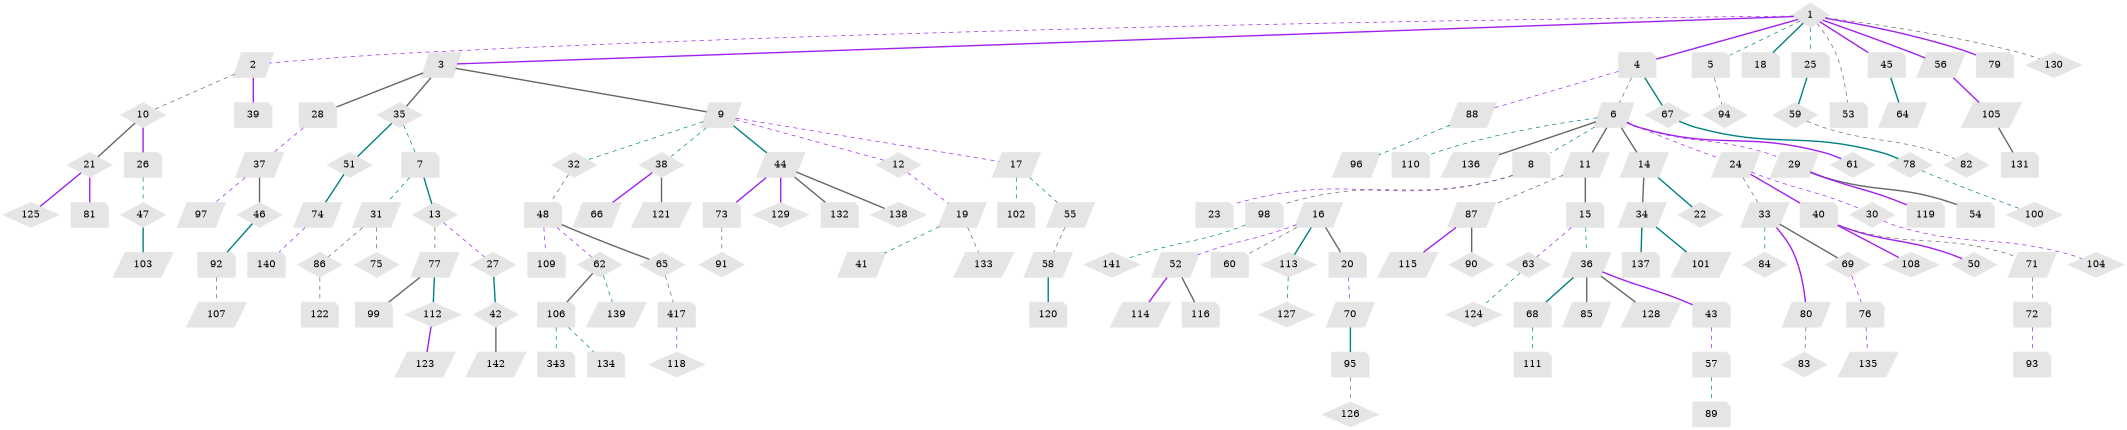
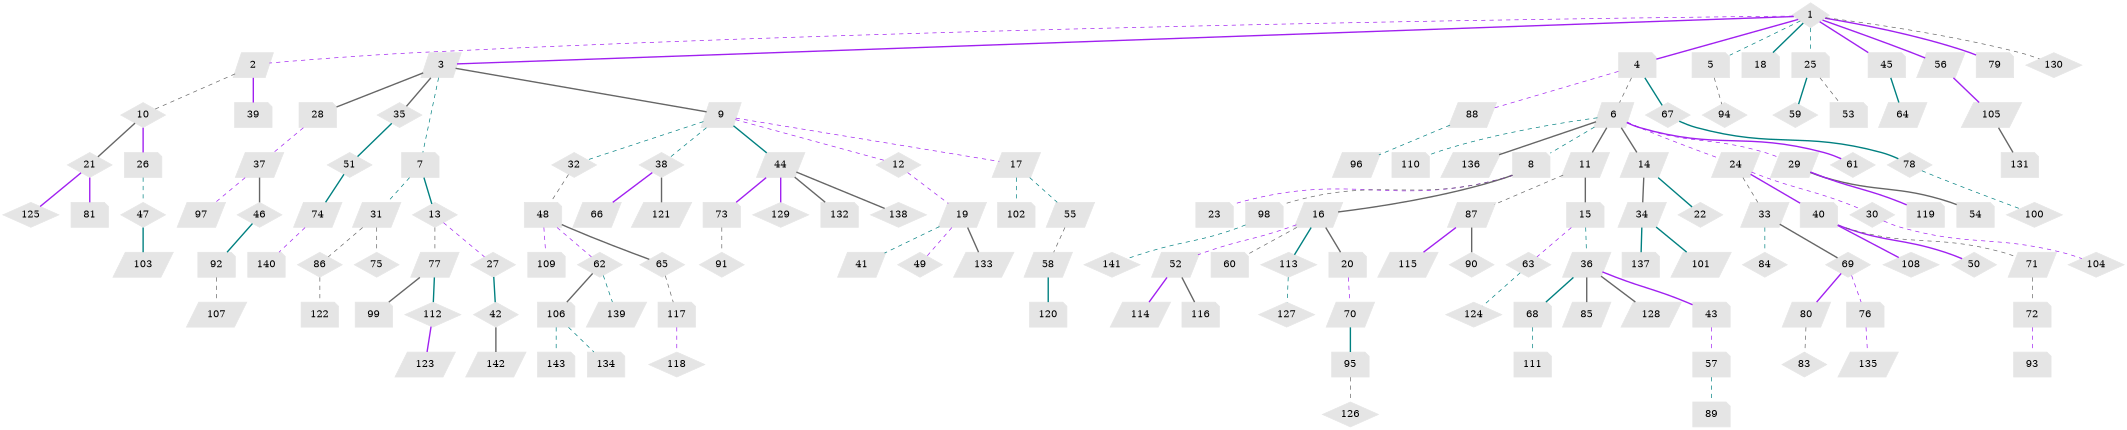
  graph {
    node [color=gray90 shape=parallelogram style=filled]
    edge [color=gray40 style=dashed]
    1 [shape=diamond]
    2
    3
    4 [shape=note]
    5 [shape=note]
    18 [shape=note]
    25 [shape=note]
    45 [shape=note]
    53 [shape=note]
    56
    79 [shape=note]
    130 [shape=diamond]
    10 [shape=diamond]
    39 [shape=note]
    7 [shape=note]
    9
    28 [shape=note]
    35 [shape=diamond]
    6
    67 [shape=diamond]
    88
    94 [shape=diamond]
    59 [shape=diamond]
    64
    105
    21 [shape=diamond]
    26 [shape=note]
    13 [shape=diamond]
    31
    12 [shape=diamond]
    17
    32 [shape=diamond]
    38 [shape=diamond]
    44
    37
    51 [shape=diamond]
    8 [shape=note]
    11
    14
    24
    29
    61 [shape=diamond]
    110 [shape=note]
    136
    78 [shape=diamond]
    96
    16
    23 [shape=note]
    98 [shape=note]
    15 [shape=note]
    87
    22 [shape=diamond]
    34
    30 [shape=diamond]
    33
    40 [shape=note]
    54 [shape=note]
    119 [shape=note]
    27 [shape=diamond]
    77
    75 [shape=diamond]
    86 [shape=diamond]
    20 [shape=note]
    52
    60 [shape=note]
    113 [shape=diamond]
    141 [shape=diamond]
    19
    55
    102 [shape=note]
    48 [shape=note]
    66
    121
    73 [shape=note]
    129 [shape=diamond]
    132 [shape=note]
    138 [shape=diamond]
    81 [shape=note]
    125 [shape=diamond]
    47 [shape=diamond]
    36
    63 [shape=diamond]
    90 [shape=diamond]
    115
    41
+   49 [shape=diamond]
    133
    42 [shape=diamond]
    99 [shape=note]
    112 [shape=diamond]
    101
    137 [shape=note]
    43 [shape=note]
    68 [shape=note]
    85
    128
    124 [shape=diamond]
    70
    114
    116 [shape=note]
    127 [shape=diamond]
    58
    95 [shape=note]
    104 [shape=diamond]
    69 [shape=diamond]
    80
    84 [shape=diamond]
    50 [shape=diamond]
    71
    108 [shape=diamond]
-   82 [shape=diamond]
    103
    142
    46 [shape=diamond]
    97
    122 [shape=note]
    62 [shape=diamond]
    65 [shape=diamond]
    109 [shape=note]
    76 [shape=note]
    83 [shape=diamond]
    74
    57 [shape=note]
    111 [shape=note]
    92 [shape=note]
    72 [shape=note]
    89 [shape=note]
    91 [shape=diamond]
    107
    106 [shape=note]
    139
-   117 [shape=note label=417]
+   117 [shape=note]
    140 [shape=note]
    120 [shape=note]
    131 [shape=note]
    134 [shape=note]
-   143 [shape=note label=343]
+   143 [shape=note]
    118 [shape=diamond]
    100 [shape=diamond]
    135
    126 [shape=diamond]
    93 [shape=note]
    123
    1 -- 2 [color=purple]
    1 -- 3 [color=purple style=bold]
    1 -- 4 [color=purple style=bold]
    1 -- 5 [color=teal]
    1 -- 18 [color=teal style=bold]
    1 -- 25 [color=teal]
    1 -- 45 [color=purple style=bold]
-   1 -- 53
+   25 -- 53
    1 -- 56 [color=purple style=bold]
    1 -- 79 [color=purple style=bold]
    1 -- 130
    2 -- 10
    2 -- 39 [color=purple style=bold]
-   35 -- 7 [color=teal]
+   3 -- 7 [color=teal]
    3 -- 9 [style=bold]
    3 -- 28 [style=bold]
    3 -- 35 [style=bold]
    4 -- 6
    4 -- 67 [color=teal style=bold]
    4 -- 88 [color=purple]
    5 -- 94
    25 -- 59 [color=teal style=bold]
    45 -- 64 [color=teal style=bold]
    56 -- 105 [color=purple style=bold]
    10 -- 21 [style=bold]
    10 -- 26 [color=purple style=bold]
    7 -- 13 [color=teal style=bold]
    7 -- 31 [color=teal]
    9 -- 12 [color=purple]
    9 -- 17 [color=purple]
    9 -- 32 [color=teal]
    9 -- 38 [color=teal]
    9 -- 44 [color=teal style=bold]
    28 -- 37 [color=purple]
    35 -- 51 [color=teal style=bold]
    6 -- 8 [color=teal]
    6 -- 11 [style=bold]
    6 -- 14 [style=bold]
    6 -- 24 [color=purple]
    6 -- 29 [color=purple]
    6 -- 61 [color=purple style=bold]
    6 -- 110 [color=teal]
    6 -- 136 [style=bold]
    67 -- 78 [color=teal style=bold]
    88 -- 96 [color=teal]
-   59 -- 82
    105 -- 131 [style=bold]
    21 -- 81 [color=purple style=bold]
    21 -- 125 [color=purple style=bold]
    26 -- 47 [color=teal]
    13 -- 27 [color=purple]
    13 -- 77
    31 -- 75
    31 -- 86
    12 -- 19 [color=purple]
    17 -- 55 [color=teal]
    17 -- 102 [color=teal]
    32 -- 48
    38 -- 66 [color=purple style=bold]
    38 -- 121 [style=bold]
    44 -- 73 [color=purple style=bold]
    44 -- 129 [color=purple style=bold]
    44 -- 132 [style=bold]
    44 -- 138 [style=bold]
    37 -- 46 [style=bold]
    37 -- 97 [color=purple]
    51 -- 74 [color=teal style=bold]
+   8 -- 16 [style=bold]
    8 -- 23 [color=purple]
    8 -- 98
    11 -- 15 [style=bold]
    11 -- 87
    14 -- 22 [color=teal style=bold]
    14 -- 34 [style=bold]
    24 -- 30 [color=purple]
    24 -- 33
    24 -- 40 [color=purple style=bold]
    29 -- 54 [style=bold]
    29 -- 119 [color=purple style=bold]
    78 -- 100 [color=teal]
    16 -- 20 [style=bold]
    16 -- 52 [color=purple]
    16 -- 60
    16 -- 113 [color=teal style=bold]
    98 -- 141 [color=teal]
    15 -- 36 [color=teal]
    15 -- 63 [color=purple]
    87 -- 90 [style=bold]
    87 -- 115 [color=purple style=bold]
    34 -- 101 [color=teal style=bold]
    34 -- 137 [color=teal style=bold]
    30 -- 104 [color=purple]
    33 -- 69 [style=bold]
-   33 -- 80 [color=purple style=bold]
+   69 -- 80 [color=purple style=bold]
    33 -- 84 [color=teal]
    40 -- 50 [color=purple style=bold]
    40 -- 71
    40 -- 108 [color=purple style=bold]
    27 -- 42 [color=teal style=bold]
    77 -- 99 [style=bold]
    77 -- 112 [color=teal style=bold]
    86 -- 122
    20 -- 70 [color=purple]
    52 -- 114 [color=purple style=bold]
    52 -- 116 [style=bold]
    113 -- 127 [color=teal]
    19 -- 41 [color=teal]
-   19 -- 133
+   19 -- 49 [color=purple]
+   19 -- 133 [style=bold]
    55 -- 58
    48 -- 62 [color=purple]
    48 -- 65 [style=bold]
    48 -- 109 [color=purple]
    73 -- 91
    47 -- 103 [color=teal style=bold]
    36 -- 43 [color=purple style=bold]
    36 -- 68 [color=teal style=bold]
    36 -- 85 [style=bold]
    36 -- 128 [style=bold]
    63 -- 124 [color=teal]
    42 -- 142 [style=bold]
    112 -- 123 [color=purple style=bold]
    43 -- 57 [color=purple]
    68 -- 111 [color=teal]
    70 -- 95 [color=teal style=bold]
    58 -- 120 [color=teal style=bold]
    95 -- 126
    69 -- 76 [color=purple]
    80 -- 83
    71 -- 72
    46 -- 92 [color=teal style=bold]
    62 -- 106 [style=bold]
    62 -- 139 [color=teal]
    65 -- 117
    76 -- 135 [color=purple]
    74 -- 140 [color=purple]
    57 -- 89 [color=teal]
    92 -- 107
    72 -- 93 [color=purple]
    106 -- 134 [color=teal]
    106 -- 143 [color=teal]
    117 -- 118 [color=purple]
  }
